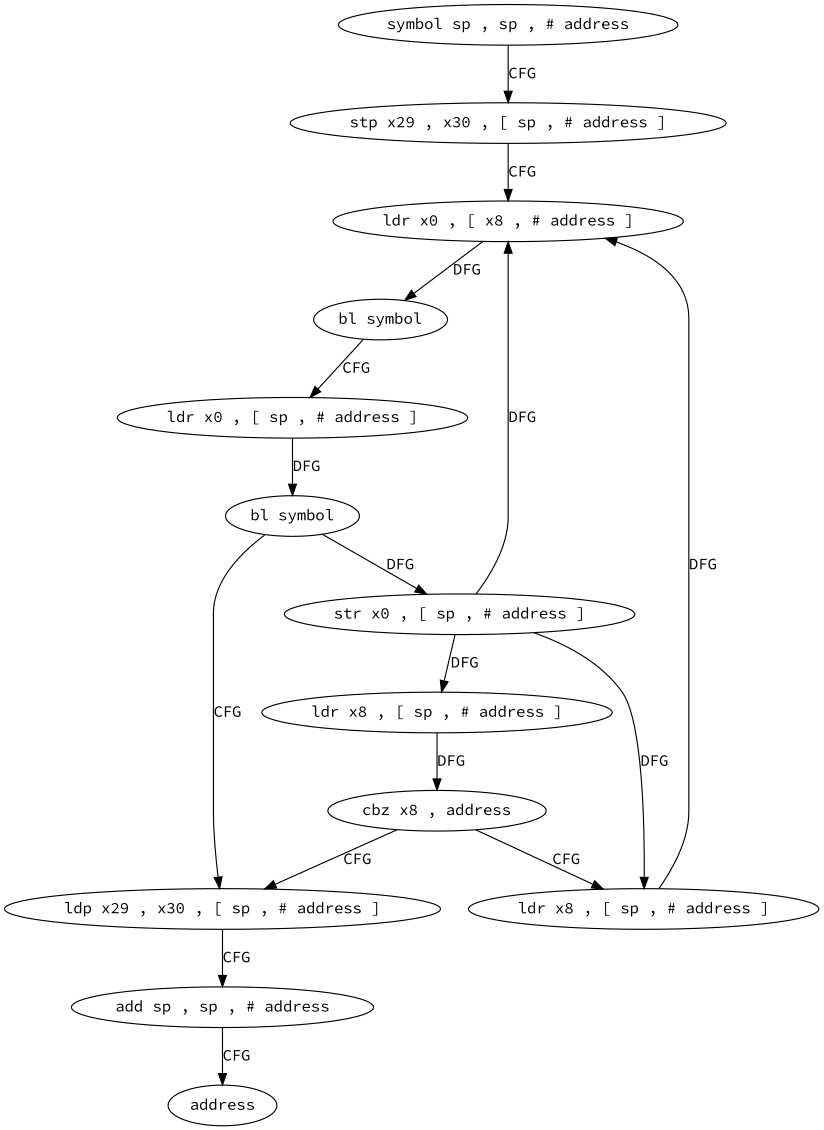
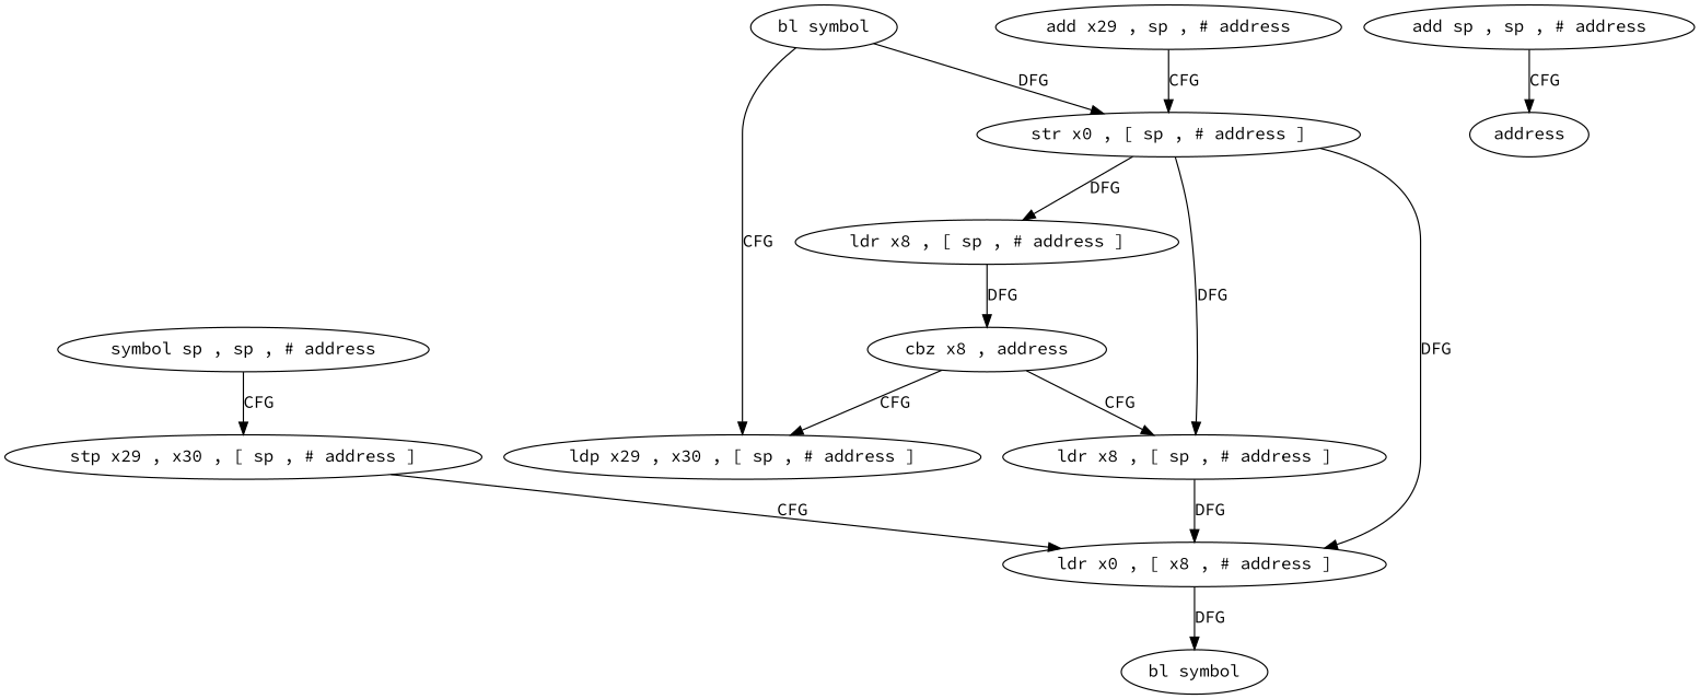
  digraph {
    fontname="Source Code Pro"
    node [fontname="Source Code Pro"]
    edge [fontname="Source Code Pro"]
    n1 [label="symbol sp , sp , # address"]
    n2 [label="stp x29 , x30 , [ sp , # address ]"]
    n3 [label="ldr x0 , [ x8 , # address ]"]
+   n4 [label="add x29 , sp , # address"]
    n5 [label="str x0 , [ sp , # address ]"]
    n6 [label="ldr x8 , [ sp , # address ]"]
    n7 [label="ldr x8 , [ sp , # address ]"]
    n8 [label="cbz x8 , address"]
-   n9 [label="ldr x0 , [ sp , # address ]"]
    n10 [label="bl symbol"]
    n11 [label="ldp x29 , x30 , [ sp , # address ]"]
    n12 [label="add sp , sp , # address"]
    n13 [label=address]
    n14 [label="bl symbol"]
    n1 -> n2 [label=CFG]
    n2 -> n3 [label=CFG]
    n3 -> n14 [label=DFG]
+   n4 -> n5 [label=CFG]
    n5 -> n3 [label=DFG]
    n5 -> n6 [label=DFG]
    n5 -> n7 [label=DFG]
    n6 -> n8 [label=DFG]
    n7 -> n3 [label=DFG]
    n8 -> n7 [label=CFG]
    n8 -> n11 [label=CFG]
-   n9 -> n10 [label=DFG]
    n10 -> n5 [label=DFG]
    n10 -> n11 [label=CFG]
-   n11 -> n12 [label=CFG]
    n12 -> n13 [label=CFG]
-   n14 -> n9 [label=CFG]
  }
